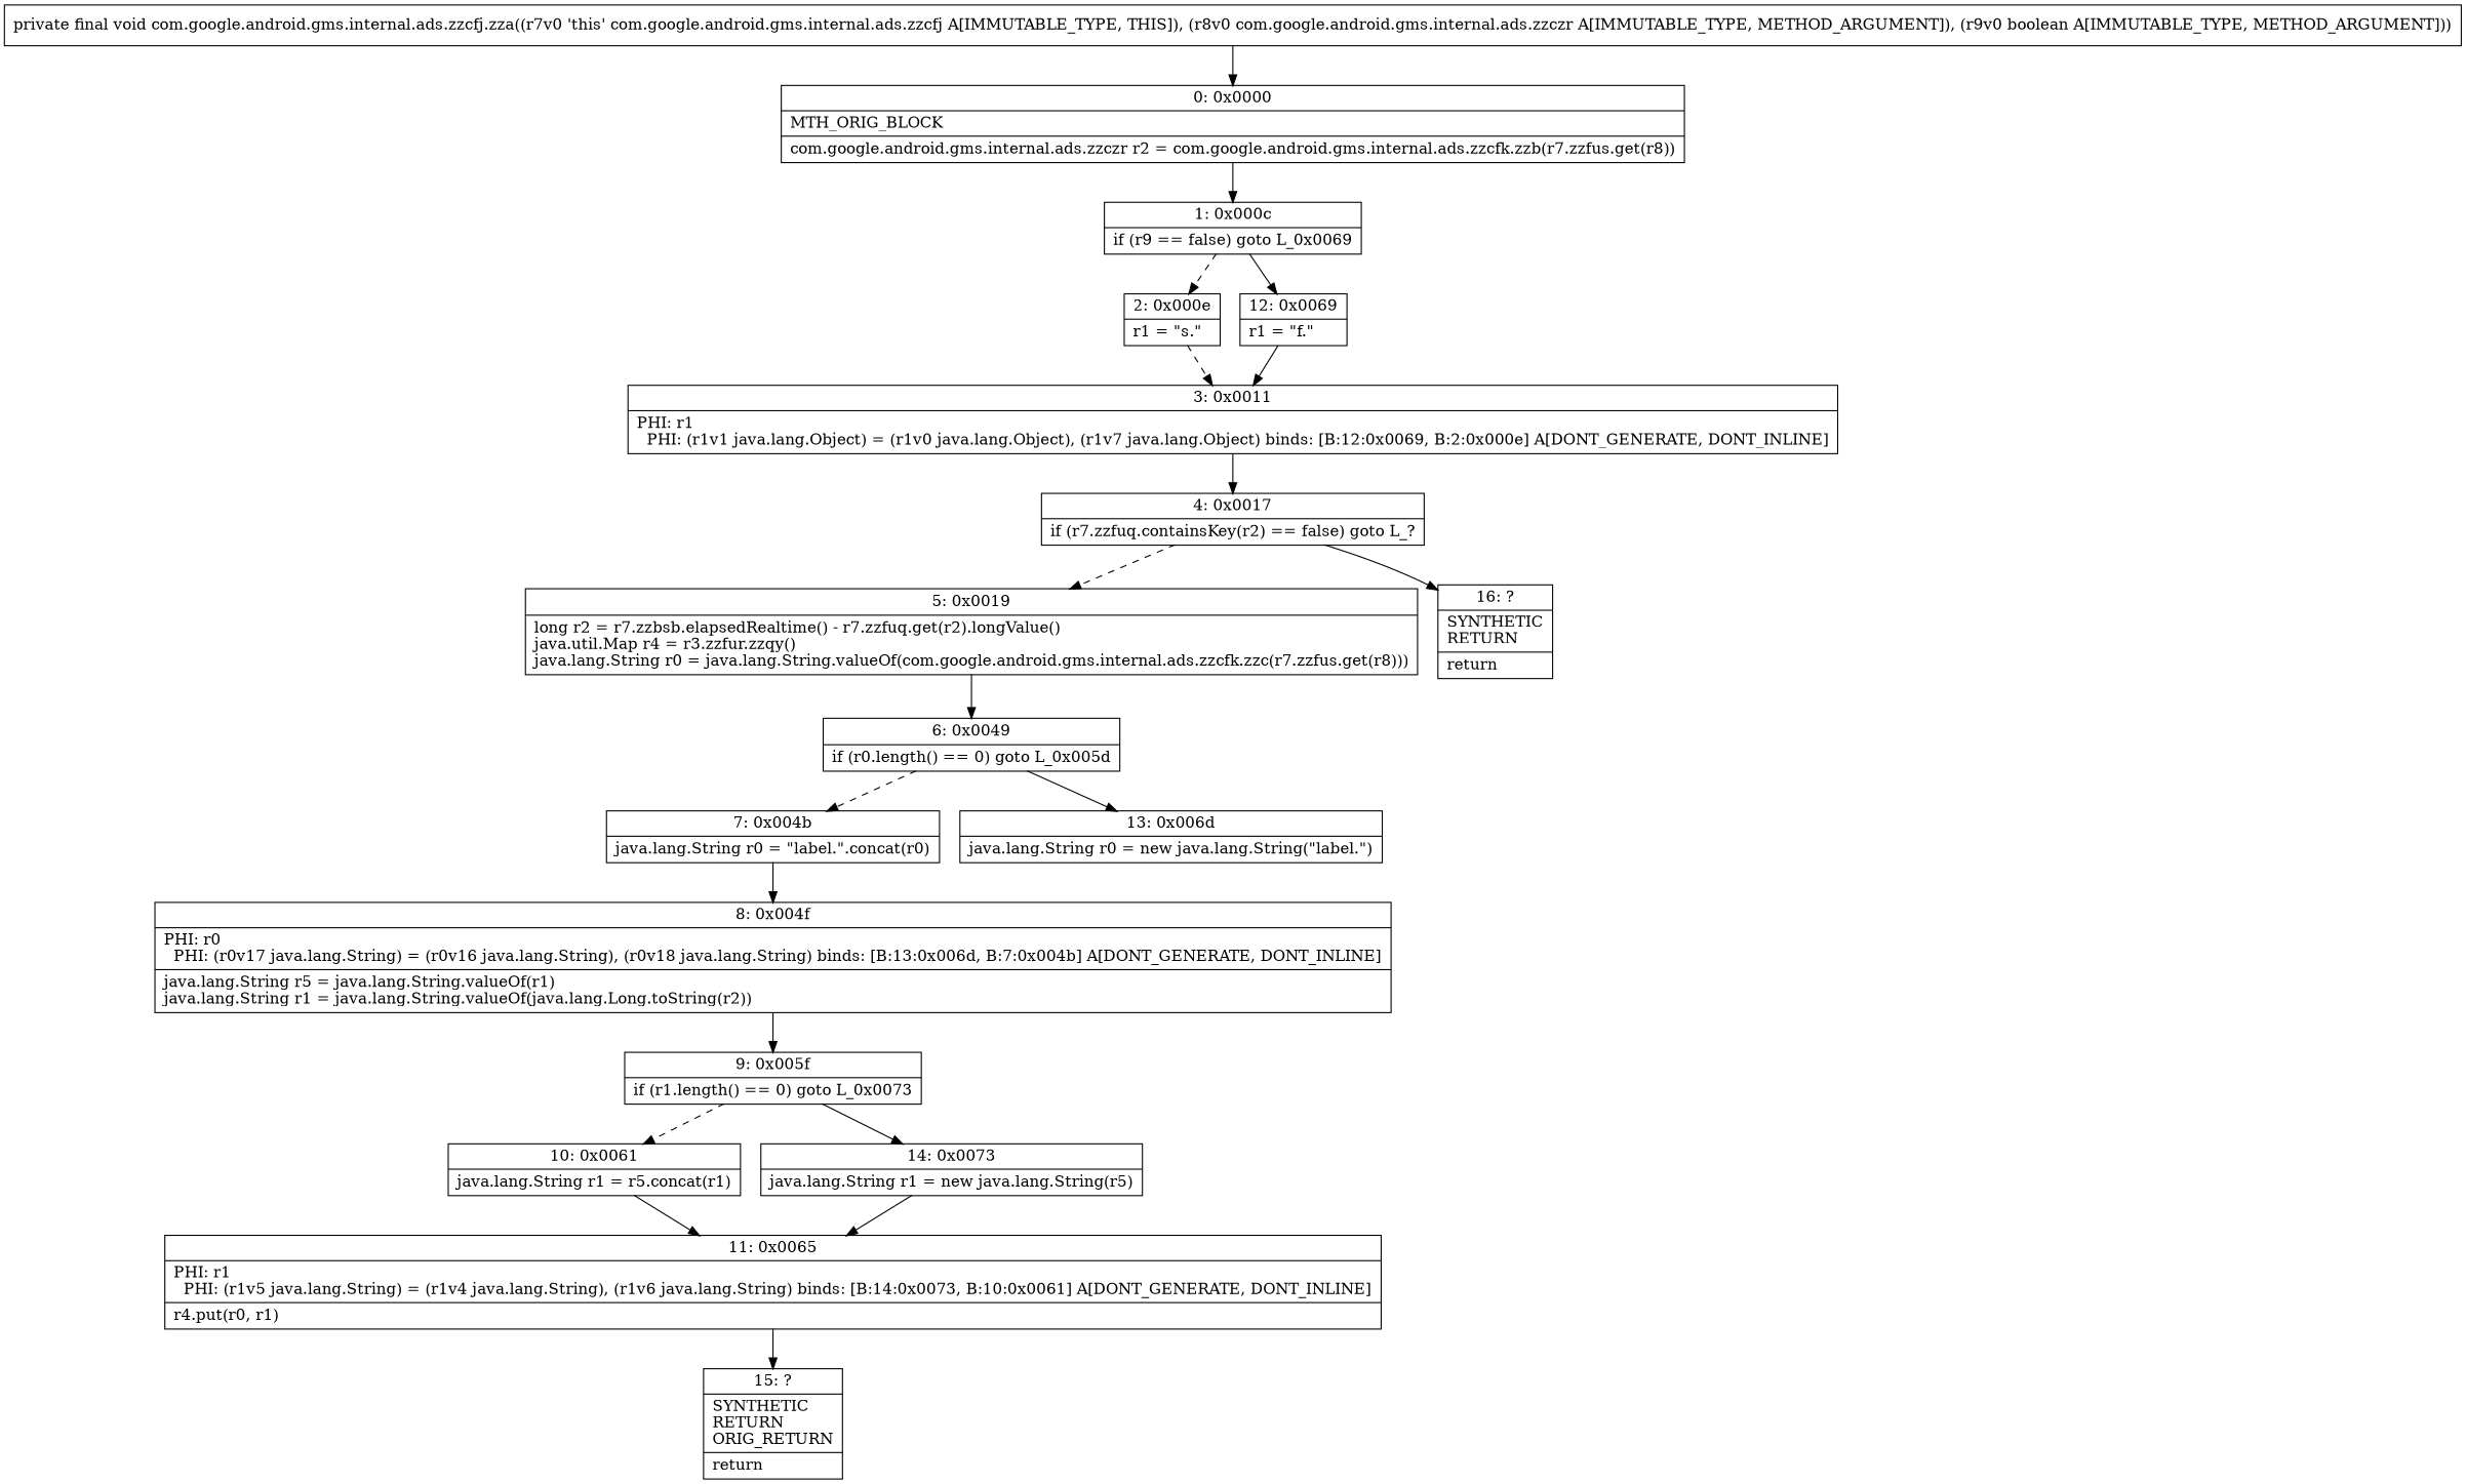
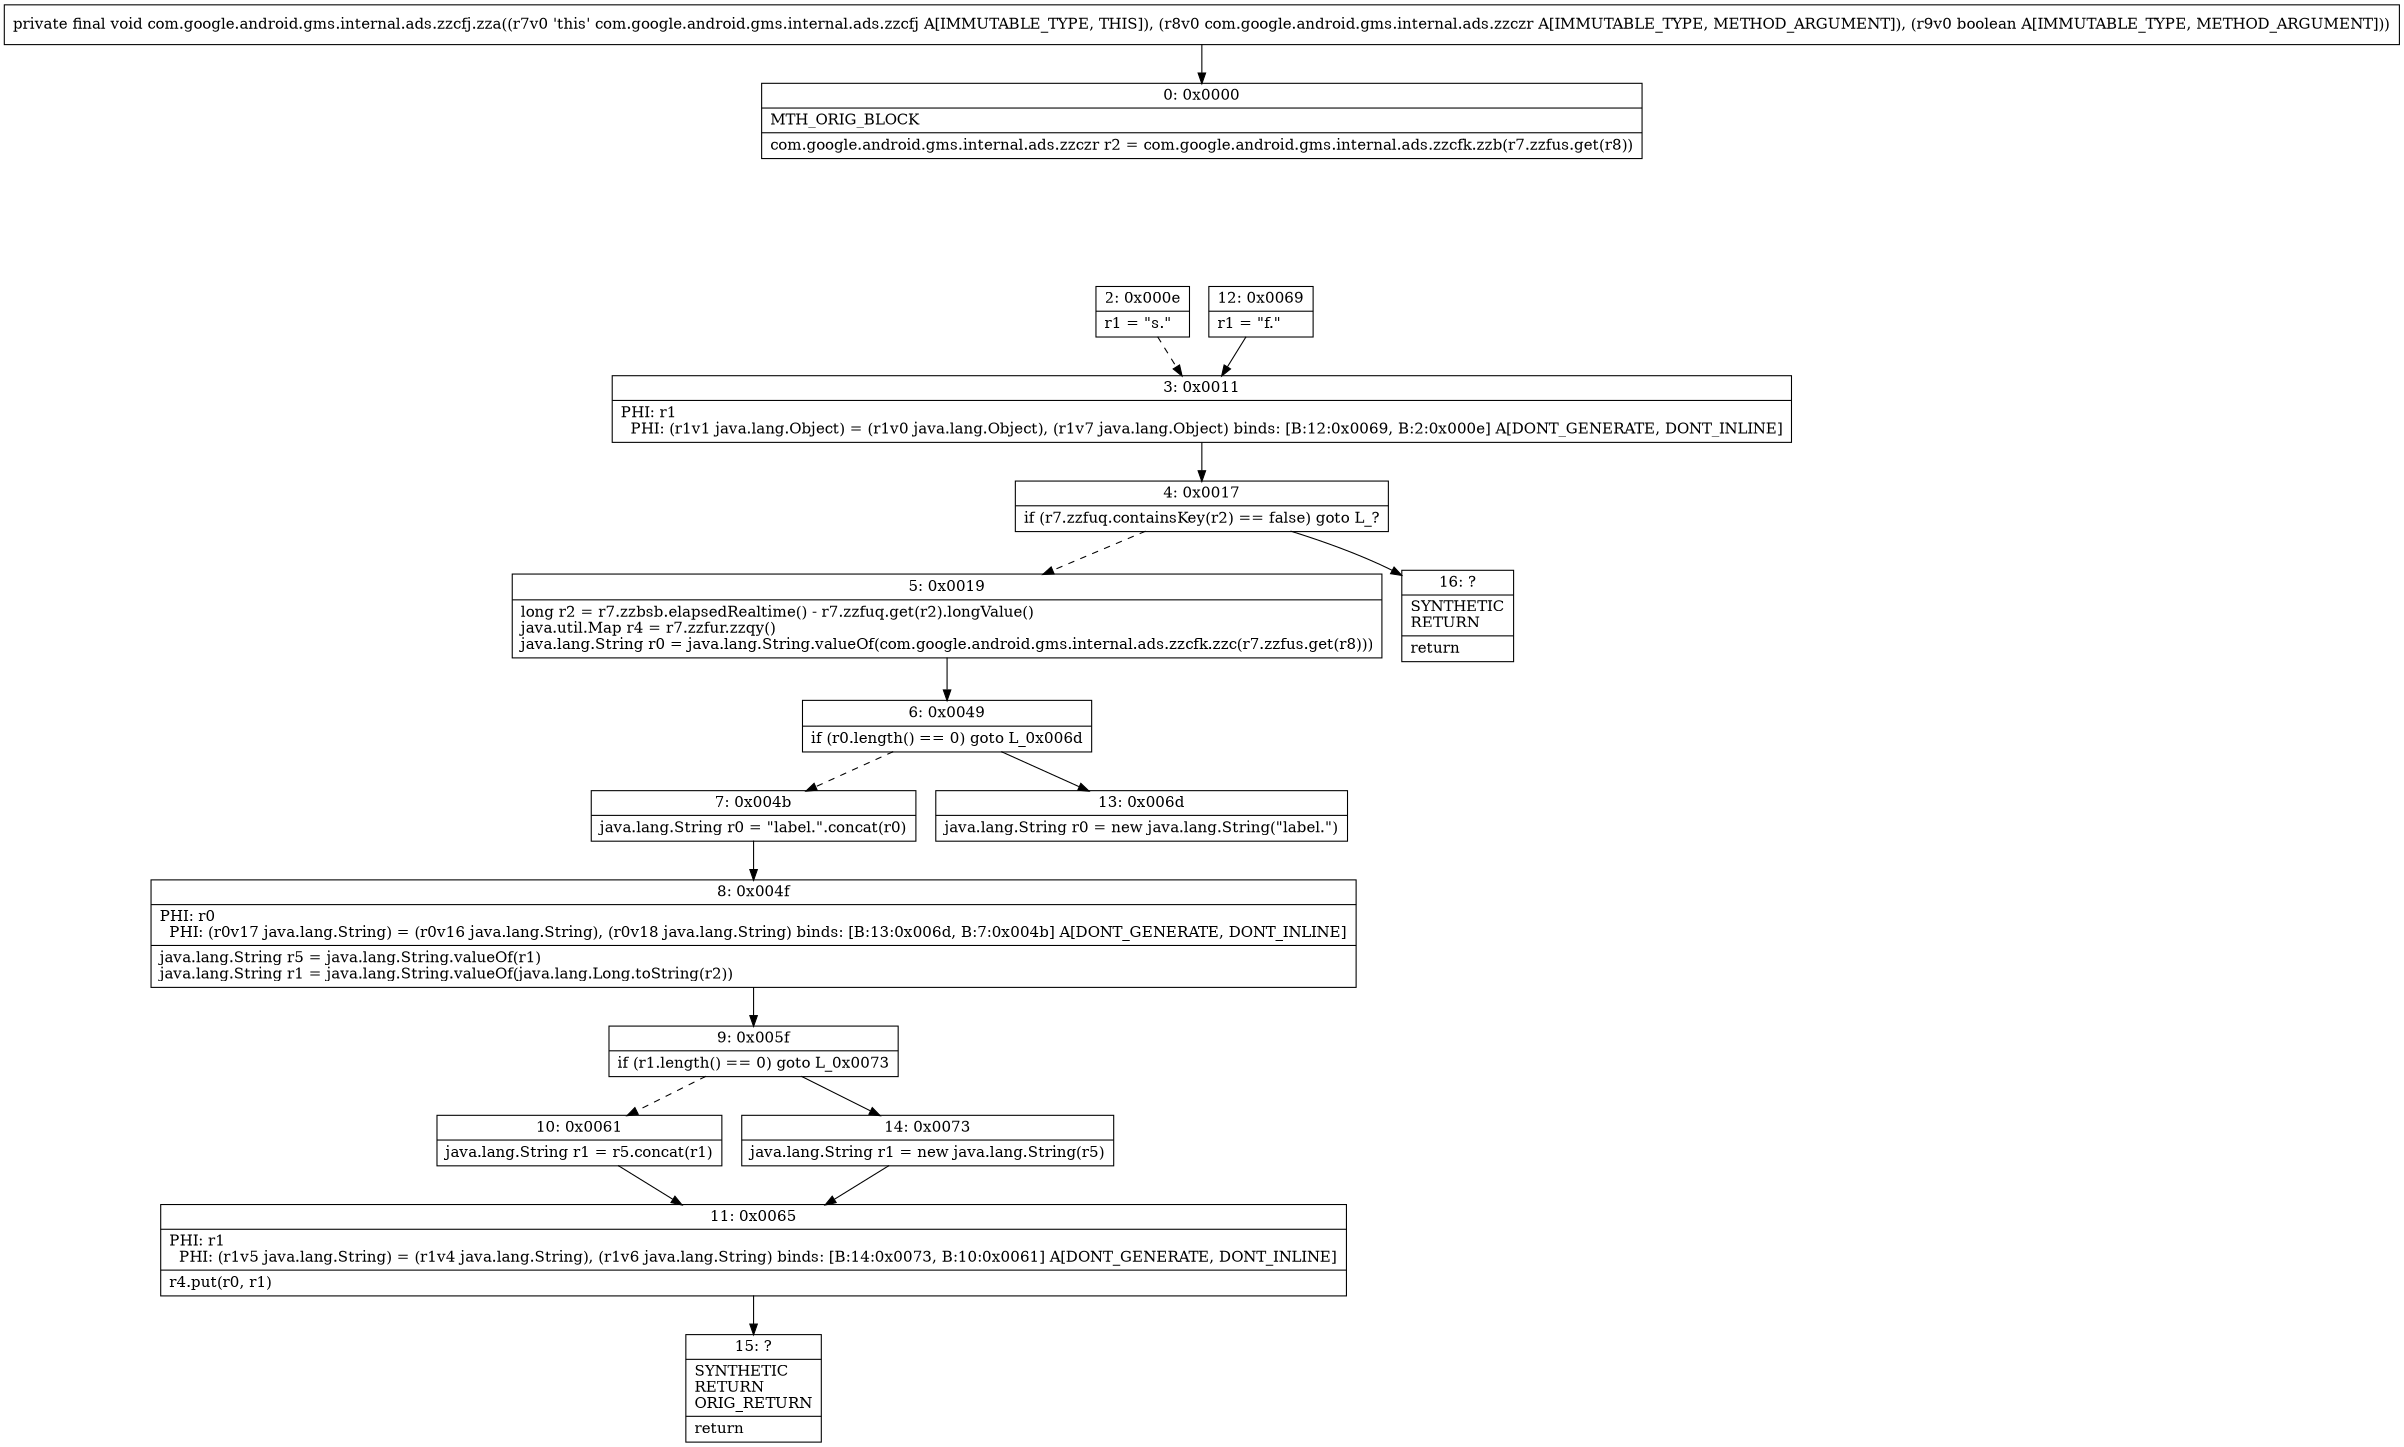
  digraph {
    node [shape=record]
    n1 [label="{0\:\ 0x0000|MTH_ORIG_BLOCK\l|com.google.android.gms.internal.ads.zzczr r2 = com.google.android.gms.internal.ads.zzcfk.zzb(r7.zzfus.get(r8))\l}"]
-   n2 [label="{1\:\ 0x000c|if (r9 == false) goto L_0x0069\l}"]
    n3 [label="{2\:\ 0x000e|r1 = \"s.\"\l}"]
    n4 [label="{12\:\ 0x0069|r1 = \"f.\"\l}"]
    n5 [label="{3\:\ 0x0011|PHI: r1 \l  PHI: (r1v1 java.lang.Object) = (r1v0 java.lang.Object), (r1v7 java.lang.Object) binds: [B:12:0x0069, B:2:0x000e] A[DONT_GENERATE, DONT_INLINE]\l}"]
    n6 [label="{4\:\ 0x0017|if (r7.zzfuq.containsKey(r2) == false) goto L_?\l}"]
-   n7 [label="{5\:\ 0x0019|long r2 = r7.zzbsb.elapsedRealtime() \- r7.zzfuq.get(r2).longValue()\ljava.util.Map r4 = r3.zzfur.zzqy()\ljava.lang.String r0 = java.lang.String.valueOf(com.google.android.gms.internal.ads.zzcfk.zzc(r7.zzfus.get(r8)))\l}"]
+   n7 [label="{5\:\ 0x0019|long r2 = r7.zzbsb.elapsedRealtime() \- r7.zzfuq.get(r2).longValue()\ljava.util.Map r4 = r7.zzfur.zzqy()\ljava.lang.String r0 = java.lang.String.valueOf(com.google.android.gms.internal.ads.zzcfk.zzc(r7.zzfus.get(r8)))\l}"]
    n8 [label="{16\:\ ?|SYNTHETIC\lRETURN\l|return\l}"]
-   n9 [label="{6\:\ 0x0049|if (r0.length() == 0) goto L_0x005d\l}"]
+   n9 [label="{6\:\ 0x0049|if (r0.length() == 0) goto L_0x006d\l}"]
    n10 [label="{7\:\ 0x004b|java.lang.String r0 = \"label.\".concat(r0)\l}"]
    n11 [label="{13\:\ 0x006d|java.lang.String r0 = new java.lang.String(\"label.\")\l}"]
    n12 [label="{8\:\ 0x004f|PHI: r0 \l  PHI: (r0v17 java.lang.String) = (r0v16 java.lang.String), (r0v18 java.lang.String) binds: [B:13:0x006d, B:7:0x004b] A[DONT_GENERATE, DONT_INLINE]\l|java.lang.String r5 = java.lang.String.valueOf(r1)\ljava.lang.String r1 = java.lang.String.valueOf(java.lang.Long.toString(r2))\l}"]
    n13 [label="{9\:\ 0x005f|if (r1.length() == 0) goto L_0x0073\l}"]
    n14 [label="{10\:\ 0x0061|java.lang.String r1 = r5.concat(r1)\l}"]
    n15 [label="{14\:\ 0x0073|java.lang.String r1 = new java.lang.String(r5)\l}"]
    n16 [label="{11\:\ 0x0065|PHI: r1 \l  PHI: (r1v5 java.lang.String) = (r1v4 java.lang.String), (r1v6 java.lang.String) binds: [B:14:0x0073, B:10:0x0061] A[DONT_GENERATE, DONT_INLINE]\l|r4.put(r0, r1)\l}"]
    n17 [label="{15\:\ ?|SYNTHETIC\lRETURN\lORIG_RETURN\l|return\l}"]
    n18 [label="{private final void com.google.android.gms.internal.ads.zzcfj.zza((r7v0 'this' com.google.android.gms.internal.ads.zzcfj A[IMMUTABLE_TYPE, THIS]), (r8v0 com.google.android.gms.internal.ads.zzczr A[IMMUTABLE_TYPE, METHOD_ARGUMENT]), (r9v0 boolean A[IMMUTABLE_TYPE, METHOD_ARGUMENT])) }"]
-   n1 -> n2
-   n2 -> n3 [style=dashed]
-   n2 -> n4
    n3 -> n5 [style=dashed]
    n4 -> n5
    n5 -> n6
    n6 -> n7 [style=dashed]
    n6 -> n8
    n7 -> n9
    n9 -> n10 [style=dashed]
    n9 -> n11
    n10 -> n12
    n12 -> n13
    n13 -> n14 [style=dashed]
    n13 -> n15
    n14 -> n16
    n15 -> n16
    n16 -> n17
    n18 -> n1
  }
